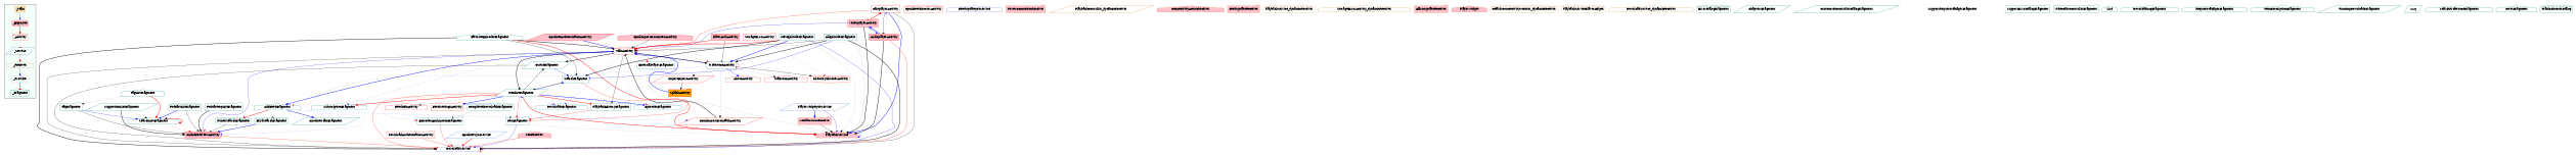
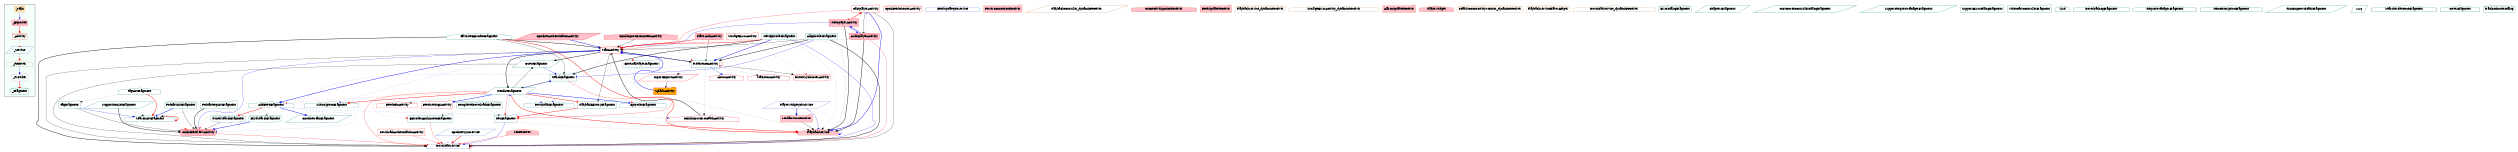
  digraph {
    node [color=teal shape=house]
    edge [arrowhead=diamond color=black style=solid]
    _Activity [color=red shape=cylinder]
    _Service [color=royalblue shape=parallelogram]
    _Reciever [color=peru]
    _Provider [color=violet shape=folder]
    _Fragment [shape=cylinder]
    _Main [color=mintcream fillcolor=wheat shape=folder style=filled]
    _Exported [color=mintcream fillcolor=lightpink shape=cylinder style=filled]
    CastplayerActivity [color=red shape=folder]
    VideoplayerActivity [color=red fillcolor=pink shape=folder style=filled]
    MainActivity [color=red shape=cylinder]
    AudioplayerActivity [color=red fillcolor=pink shape=cylinder style=filled]
    PlaybackService [color=peru fillcolor=pink style=filled]
    DownloadService [color=royalblue]
    PreferenceActivity [shape=folder]
    QueueFragment [shape=parallelogram]
    ExternalPlayerFragment [shape=folder]
    SubscriptionFragment
    DownloadsFragment
    PlaybackHistoryFragment [shape=folder]
    ItemlistFragment [shape=parallelogram]
    EpisodesFragment
    AddFeedFragment
    StorageErrorActivity [color=red shape=folder]
    DirectoryChooserActivity [color=red shape=cylinder]
    FeedInfoActivity [color=red]
    FeedSettingsActivity [color=red shape=folder]
    AboutActivity [color=red]
-   OpmlImportFromPathActivity [color=red shape=parallelogram]
+   OpmlImportFromPathActivity [color=red]
    FlattrAuthActivity [color=red fillcolor=pink shape=cylinder style=filled]
    ImportExportActivity [color=red shape=parallelogram]
    StatisticsActivity [color=red]
    OnlineFeedViewActivity [color=red fillcolor=pink shape=cylinder style=filled]
    DownloadAuthenticationActivity [color=red shape=folder]
    OpmlFeedChooserActivity [color=red shape=cylinder]
    SplashActivity [color=red fillcolor=orange shape=folder style=filled]
    SearchFragment [shape=folder]
    ItemFragment [shape=folder]
    EpisodesApplyActionFragment [shape=folder]
    ItunesSearchFragment [shape=cylinder]
    FyydSearchFragment [shape=cylinder]
    GpodnetMainFragment [shape=parallelogram]
    GpodnetAuthenticationActivity [color=red fillcolor=pink shape=parallelogram style=filled]
    OpmlImportFromIntentActivity [color=red fillcolor=pink style=filled]
    FeedUpdateJobService [color=royalblue]
    GpodnetSyncService [color=royalblue shape=parallelogram]
    PlayerWidgetJobService [color=royalblue shape=parallelogram]
    MediaButtonReceiver [color=peru fillcolor=pink shape=folder style=filled]
    PowerConnectionReceiver [color=peru fillcolor=pink shape=folder style=filled]
    PlaybackController_dynamicReceiver [color=peru shape=parallelogram]
    ConnectivityActionReceiver [color=peru fillcolor=pink style=filled]
    FeedUpdateReceiver [color=peru fillcolor=pink shape=folder style=filled]
    PlaybackService_dynamicReceiver [color=peru shape=cylinder]
    StorageErrorActivity_dynamicReceiver [color=peru]
    AlarmUpdateReceiver [color=peru fillcolor=pink shape=folder style=filled]
    PlayerWidget [color=peru fillcolor=pink style=filled]
    SPAReceiver [color=peru fillcolor=pink style=filled]
    DefaultConnectivityMonitor_dynamicReceiver [color=peru shape=cylinder]
    PlaybackServiceFlavorHelper [color=peru shape=cylinder]
    DownloadService_dynamicReceiver [color=peru]
    TagFragment [shape=folder]
    SearchListFragment
    ErrorDialogFragment [shape=cylinder]
    ChaptersFragment [shape=parallelogram]
    PodcastTopListFragment [shape=folder]
    CustomMRControllerDialogFragment [shape=parallelogram]
-   SupportRequestManagerFragment [color=mintcream shape=parallelogram]
+   SupportRequestManagerFragment [shape=parallelogram]
    SupportErrorDialogFragment [shape=folder]
    VideoCastControllerFragment [shape=folder]
    FavoriteEpisodesFragment
    zzsd
    DownloadLogFragment
    NewEpisodesFragment [shape=cylinder]
    RequestManagerFragment
    ItemDescriptionFragment
    AllEpisodesFragment [shape=cylinder]
    SuggestionListFragment [shape=parallelogram]
    RunningDownloadsFragment [shape=parallelogram]
    zzrq [shape=parallelogram]
    SearchPreferenceFragment
    CoverFragment
    TagListFragment
    PodcastListFragment [shape=cylinder]
    CompletedDownloadsFragment [shape=cylinder]
    TracksChooserDialog [shape=cylinder]
    subgraph cluster_1 {
      bgcolor=mintcream
      _Activity
      _Service
      _Reciever
      _Provider
      _Fragment
      _Main
      _Exported
    }
    _Activity -> _Service [arrowhead=tee color=red style=dotted]
    _Service -> _Reciever [color=red]
    _Reciever -> _Provider [color=blue]
    _Provider -> _Fragment [arrowhead=tee color=red style=bold]
    _Main -> _Exported [arrowhead=normal color=blue]
    _Exported -> _Activity [color=red style=bold]
    CastplayerActivity -> VideoplayerActivity [arrowhead=tee color=red style=dotted]
    CastplayerActivity -> MainActivity [color=red]
    CastplayerActivity -> AudioplayerActivity [arrowhead=tee]
    CastplayerActivity -> PlaybackService [arrowhead=normal color=blue style=bold]
    CastplayerActivity -> DownloadService [arrowhead=normal]
    VideoplayerActivity -> CastplayerActivity [color=red style=bold]
    VideoplayerActivity -> MainActivity [arrowhead=tee color=blue]
    VideoplayerActivity -> AudioplayerActivity [arrowhead=normal color=blue]
    VideoplayerActivity -> PlaybackService [arrowhead=tee style=bold]
    MainActivity -> MainActivity [arrowhead=normal color=red]
    MainActivity -> DownloadService
    MainActivity -> PreferenceActivity [style=bold]
    MainActivity -> QueueFragment [arrowhead=normal style=bold]
    MainActivity -> ExternalPlayerFragment [color=red style=dotted]
    MainActivity -> SubscriptionFragment [arrowhead=tee color=blue style=dotted]
    MainActivity -> DownloadsFragment [arrowhead=tee color=blue style=dotted]
    MainActivity -> PlaybackHistoryFragment [arrowhead=normal]
    MainActivity -> ItemlistFragment [style=bold]
    MainActivity -> EpisodesFragment [arrowhead=normal color=red style=dotted]
    MainActivity -> AddFeedFragment [color=blue style=bold]
    AudioplayerActivity -> CastplayerActivity [arrowhead=tee color=blue style=dotted]
    AudioplayerActivity -> VideoplayerActivity [arrowhead=normal color=blue style=bold]
    AudioplayerActivity -> MainActivity [arrowhead=normal style=dotted]
    AudioplayerActivity -> PlaybackService [style=bold]
    AudioplayerActivity -> DownloadService [arrowhead=normal color=red]
    PlaybackService -> PlaybackService [color=blue]
    DownloadService -> DownloadService [arrowhead=tee color=red]
    PreferenceActivity -> MainActivity [color=blue]
    PreferenceActivity -> PreferenceActivity [arrowhead=tee color=red]
    PreferenceActivity -> DirectoryChooserActivity
    PreferenceActivity -> AboutActivity [color=blue]
    PreferenceActivity -> OpmlImportFromPathActivity [style=dotted]
    PreferenceActivity -> ImportExportActivity [style=dotted]
    PreferenceActivity -> StatisticsActivity [arrowhead=normal style=dotted]
    PreferenceActivity -> OnlineFeedViewActivity [arrowhead=tee color=blue style=dotted]
    QueueFragment -> DownloadService [arrowhead=tee]
    QueueFragment -> SearchFragment [color=blue]
    ExternalPlayerFragment -> PlaybackService [style=dotted]
-   PlaybackHistoryFragment -> ItemFragment [arrowhead=normal color=red]
+   PlaybackHistoryFragment -> ItemFragment [arrowhead=normal color=red style=bold]
    ItemlistFragment -> PlaybackService [color=red style=bold]
    ItemlistFragment -> DownloadService [color=red]
    ItemlistFragment -> QueueFragment
    ItemlistFragment -> SubscriptionFragment [color=red style=bold]
    ItemlistFragment -> DownloadsFragment [arrowhead=tee color=blue style=dotted]
    ItemlistFragment -> PlaybackHistoryFragment [arrowhead=tee color=red style=bold]
    ItemlistFragment -> EpisodesFragment [arrowhead=tee color=blue style=bold]
    ItemlistFragment -> AddFeedFragment [arrowhead=tee color=red style=dotted]
    ItemlistFragment -> FeedInfoActivity [arrowhead=normal style=dotted]
    ItemlistFragment -> FeedSettingsActivity [color=blue style=bold]
    ItemlistFragment -> SearchFragment [color=blue]
    ItemlistFragment -> ItemFragment [color=red]
    ItemlistFragment -> EpisodesApplyActionFragment [color=red style=dotted]
    AddFeedFragment -> OpmlImportFromPathActivity [arrowhead=normal color=blue style=dotted]
    AddFeedFragment -> OnlineFeedViewActivity [arrowhead=normal color=red style=dotted]
    AddFeedFragment -> ItunesSearchFragment [arrowhead=tee color=red style=bold]
    AddFeedFragment -> FyydSearchFragment [arrowhead=tee style=dotted]
    AddFeedFragment -> GpodnetMainFragment [arrowhead=normal color=blue style=bold]
    StorageErrorActivity -> MainActivity [arrowhead=normal color=red style=dotted]
    StorageErrorActivity -> DirectoryChooserActivity [arrowhead=tee color=red style=dotted]
    OpmlImportFromPathActivity -> MainActivity [arrowhead=tee style=bold]
    FlattrAuthActivity -> MainActivity [arrowhead=tee color=red style=bold]
    FlattrAuthActivity -> PreferenceActivity [arrowhead=tee]
    ImportExportActivity -> SplashActivity [arrowhead=normal]
    OnlineFeedViewActivity -> MainActivity [color=blue]
    OnlineFeedViewActivity -> DownloadService [arrowhead=tee color=red]
    DownloadAuthenticationActivity -> DownloadService [color=red]
    SplashActivity -> MainActivity [color=blue style=bold]
    SearchFragment -> ItemlistFragment [arrowhead=normal]
    SearchFragment -> ItemFragment [color=red]
    ItemFragment -> PlaybackService [color=red style=dotted]
    ItemFragment -> DownloadService [arrowhead=normal color=blue]
    ItemFragment -> ItemlistFragment [arrowhead=tee color=blue style=dotted]
    EpisodesApplyActionFragment -> DownloadService [color=red]
    ItunesSearchFragment -> OnlineFeedViewActivity [arrowhead=tee]
    FyydSearchFragment -> OnlineFeedViewActivity [arrowhead=tee color=blue style=bold]
    GpodnetAuthenticationActivity -> MainActivity [arrowhead=normal color=blue style=bold]
    OpmlImportFromIntentActivity -> MainActivity
    GpodnetSyncService -> DownloadService [arrowhead=normal color=red style=bold]
    PlayerWidgetJobService -> PlaybackService [arrowhead=tee color=blue]
    PlayerWidgetJobService -> MediaButtonReceiver [color=blue style=bold]
    MediaButtonReceiver -> PlaybackService
    SPAReceiver -> DownloadService [arrowhead=tee color=red]
    TagFragment -> OnlineFeedViewActivity
    TagFragment -> SearchListFragment [color=blue]
    SearchListFragment -> OnlineFeedViewActivity [arrowhead=normal color=red style=dotted]
    SearchListFragment -> SearchListFragment [color=red style=bold]
    PodcastTopListFragment -> OnlineFeedViewActivity [arrowhead=normal style=bold]
    PodcastTopListFragment -> SearchListFragment [style=dotted]
    FavoriteEpisodesFragment -> MainActivity [arrowhead=tee style=bold]
    FavoriteEpisodesFragment -> PlaybackService [arrowhead=tee color=red style=bold]
    FavoriteEpisodesFragment -> DownloadService [arrowhead=normal style=bold]
    FavoriteEpisodesFragment -> PreferenceActivity [arrowhead=normal color=red style=dotted]
    FavoriteEpisodesFragment -> SearchFragment
    NewEpisodesFragment -> MainActivity [arrowhead=normal color=red style=bold]
    NewEpisodesFragment -> PlaybackService [style=dotted]
    NewEpisodesFragment -> DownloadService [arrowhead=tee color=blue]
    NewEpisodesFragment -> PreferenceActivity [color=blue style=bold]
    NewEpisodesFragment -> SearchFragment [arrowhead=normal style=bold]
    AllEpisodesFragment -> MainActivity
    AllEpisodesFragment -> PlaybackService [arrowhead=normal style=dotted]
    AllEpisodesFragment -> DownloadService [arrowhead=tee style=bold]
    AllEpisodesFragment -> PreferenceActivity [arrowhead=normal style=bold]
    AllEpisodesFragment -> SearchFragment [arrowhead=tee color=blue]
    SuggestionListFragment -> OnlineFeedViewActivity [style=bold]
    SuggestionListFragment -> SearchListFragment [arrowhead=normal style=dotted]
    TagListFragment -> TagFragment [arrowhead=normal style=dotted]
    TagListFragment -> SearchListFragment [color=red style=bold]
    PodcastListFragment -> OnlineFeedViewActivity [arrowhead=normal]
    PodcastListFragment -> SearchListFragment [arrowhead=tee color=blue style=bold]
    CompletedDownloadsFragment -> ItemFragment [arrowhead=tee style=dotted]
    CompletedDownloadsFragment -> EpisodesApplyActionFragment [arrowhead=tee style=dotted]
  }
